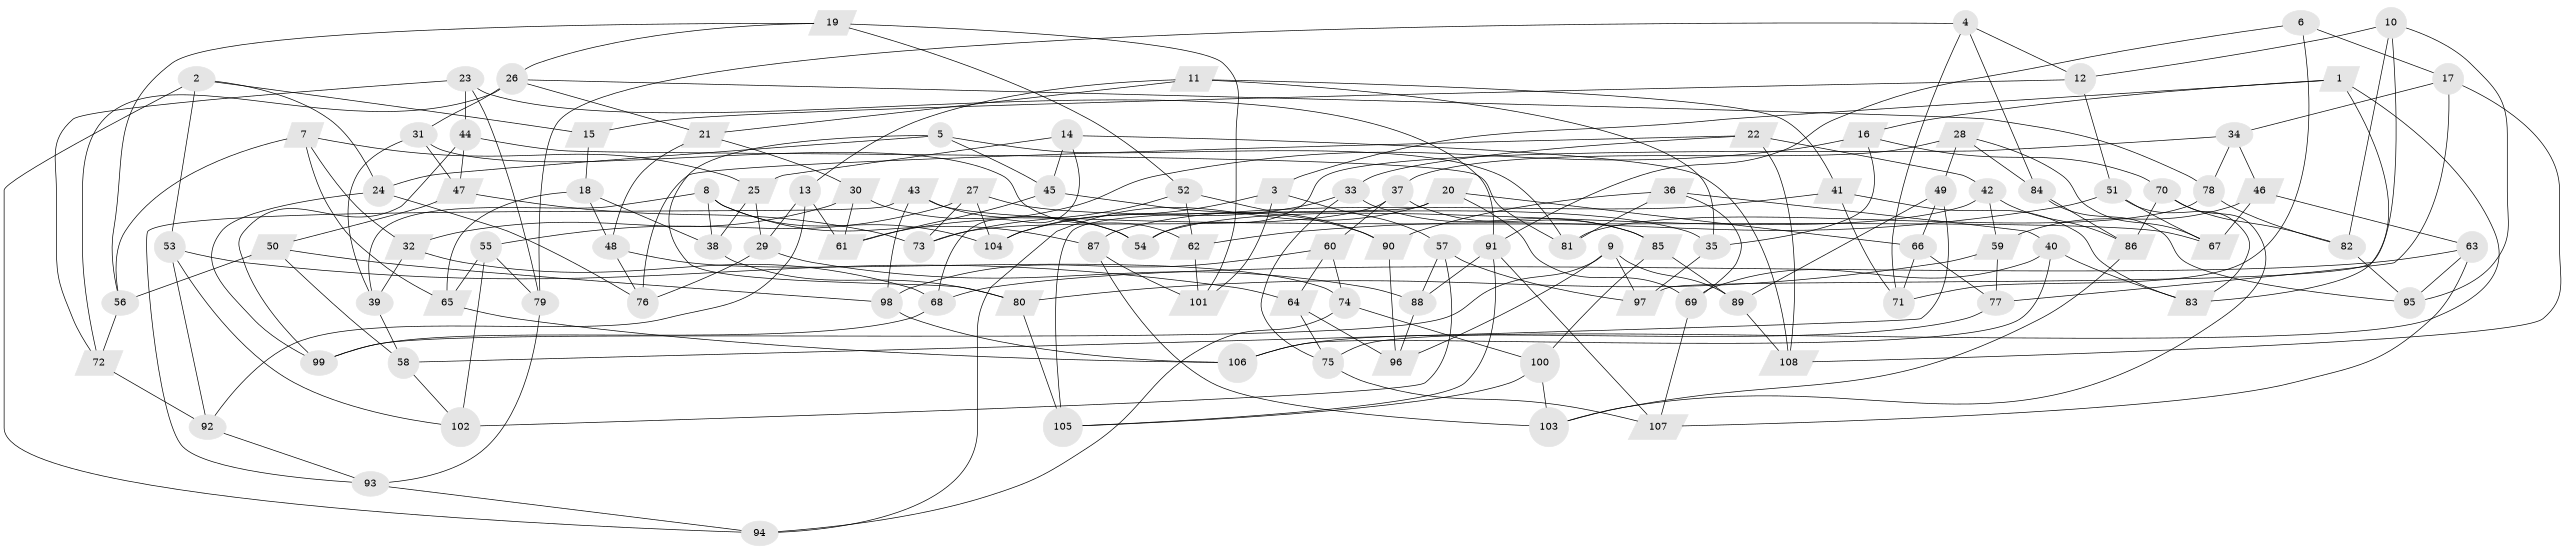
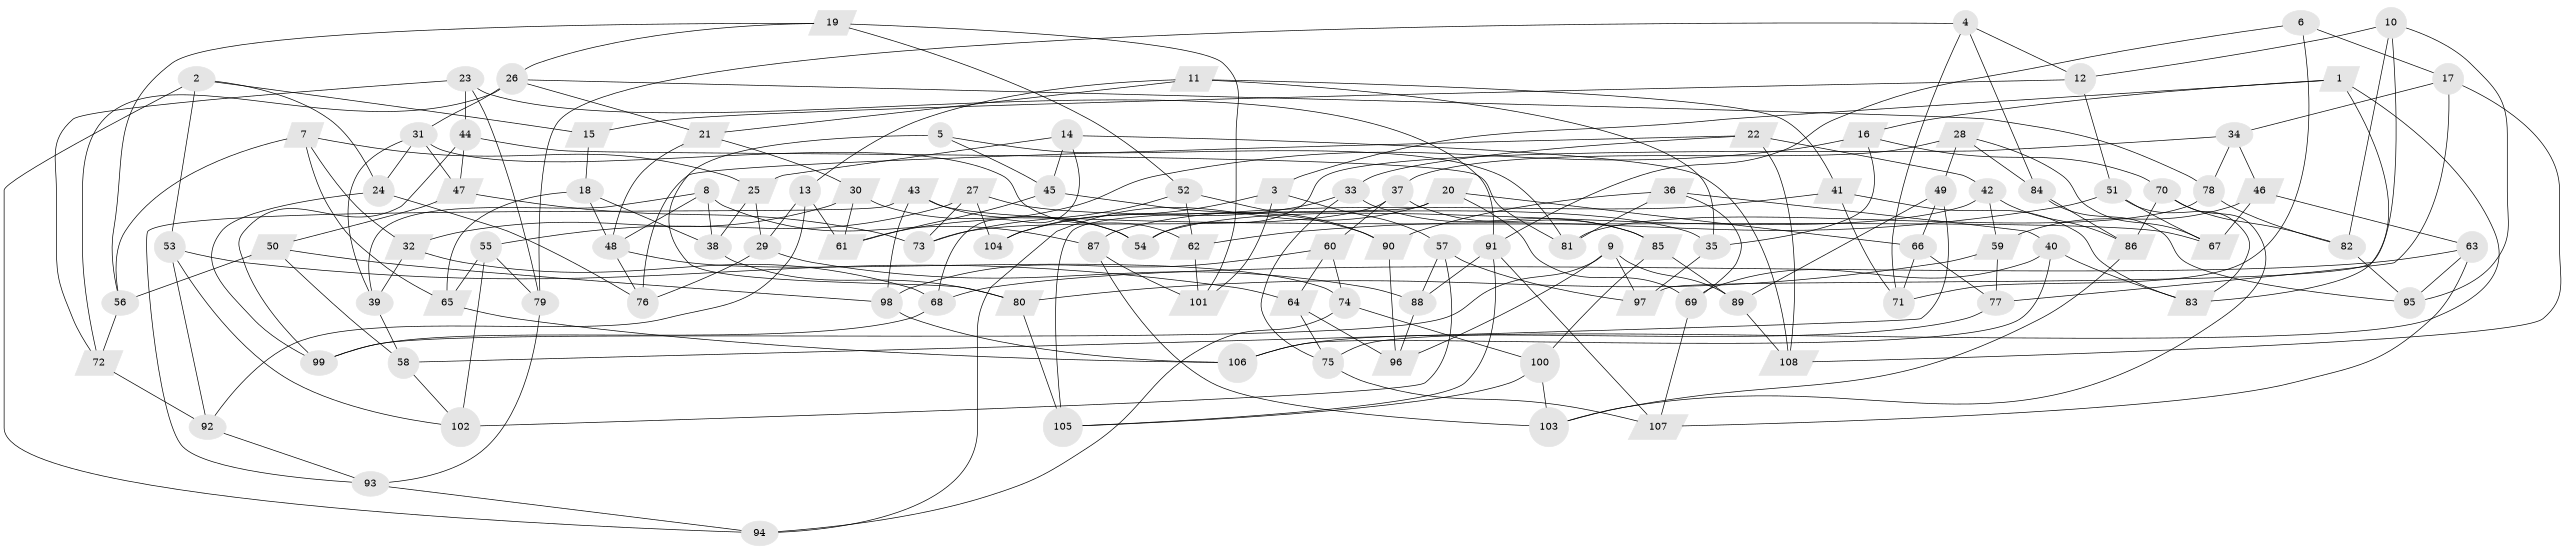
  graph {
    node [color=gray90 shape=parallelogram style=filled]
    1
    3
    16
    75 [shape=circle]
    83
    57 [shape=ellipse]
    101
    104 [shape=ellipse]
    35 [shape=ellipse]
    61
    70 [shape=ellipse]
    107
    2 [shape=ellipse]
    15
    24 [shape=circle]
    53 [shape=circle]
    94 [shape=ellipse]
    18 [shape=ellipse]
    99 [shape=ellipse]
    76 [shape=circle]
    92 [shape=ellipse]
    64
    102 [shape=circle]
    88 [shape=ellipse]
    97
    4 [shape=circle]
    12 [shape=circle]
    71 [shape=circle]
    79 [shape=ellipse]
    84 [shape=ellipse]
    51 [shape=ellipse]
    93 [shape=ellipse]
    95 [shape=circle]
    86
    5 [shape=circle]
    45 [shape=circle]
    80
    81 [shape=ellipse]
    90
    105 [shape=circle]
    6 [shape=ellipse]
    17 [shape=circle]
    91 [shape=ellipse]
    108
    34 [shape=ellipse]
    77 [shape=ellipse]
    96
    7
    25
    32
    56 [shape=ellipse]
    65
    38 [shape=ellipse]
    29 [shape=ellipse]
    39 [shape=ellipse]
    68 [shape=ellipse]
    72
    106 [shape=circle]
    8 [shape=circle]
    87 [shape=circle]
    58 [shape=circle]
    103 [shape=circle]
    9 [shape=circle]
    89 [shape=ellipse]
    10 [shape=circle]
    82 [shape=ellipse]
    13 [shape=circle]
    11
    21
    41
    48 [shape=ellipse]
    30
    67
    62
    14 [shape=circle]
    78 [shape=circle]
    54 [shape=ellipse]
    46
    74 [shape=circle]
    19
    26 [shape=circle]
    52 [shape=ellipse]
    31 [shape=ellipse]
    73 [shape=circle]
    20
    66 [shape=ellipse]
    69 [shape=circle]
    22
    33 [shape=ellipse]
    42 [shape=ellipse]
    85
    59
    23 [shape=ellipse]
    44 [shape=circle]
    47
    27
    55 [shape=circle]
    28
    37 [shape=circle]
    49 [shape=circle]
    60
    50
    100 [shape=circle]
    63 [shape=circle]
    36
    40 [shape=ellipse]
    98 [shape=circle]
    43
    1 -- 3
    1 -- 16
    1 -- 75
    1 -- 83
    3 -- 57
    3 -- 101
    3 -- 104
    16 -- 35
    16 -- 61
    16 -- 70
    75 -- 107
    57 -- 102
    57 -- 88
    57 -- 97
    35 -- 97
    70 -- 86
    70 -- 103
    70 -- 82
    2 -- 15
    2 -- 24
    2 -- 53
    2 -- 94
    15 -- 18
    24 -- 99
    24 -- 76
    53 -- 92
    53 -- 64
    53 -- 102
    18 -- 65
    18 -- 38
    18 -- 48
    92 -- 93
    64 -- 75
    64 -- 96
    88 -- 96
    4 -- 12
    4 -- 71
    4 -- 79
    4 -- 84
    12 -- 15
    12 -- 51
    79 -- 93
    84 -- 95
    84 -- 86
    51 -- 83
    51 -- 67
    51 -- 62
    93 -- 94
    86 -- 103
-   5 -- 24
+   31 -- 24
    5 -- 45
    5 -- 80
    5 -- 81
    45 -- 61
    45 -- 90
    80 -- 105
    90 -- 96
    6 -- 71
    6 -- 17
    6 -- 91
    17 -- 108
    17 -- 34
    17 -- 77
    91 -- 107
    91 -- 88
    91 -- 105
    34 -- 78
    34 -- 54
    34 -- 46
    77 -- 106
    7 -- 25
    7 -- 32
    7 -- 56
    7 -- 65
    25 -- 38
    25 -- 29
    32 -- 39
    32 -- 68
    56 -- 72
    65 -- 106
    38 -- 80
    29 -- 76
    29 -- 88
    39 -- 58
    68 -- 99
    72 -- 92
-   8 -- 104
+   8 -- 48
    8 -- 38
    8 -- 39
    8 -- 87
    87 -- 101
    87 -- 103
    58 -- 102
    9 -- 99
    9 -- 97
    9 -- 96
    9 -- 89
    89 -- 108
    10 -- 97
    10 -- 12
    10 -- 95
    10 -- 82
    82 -- 95
    13 -- 61
    13 -- 92
    13 -- 29
    11 -- 35
    11 -- 13
    11 -- 21
    11 -- 41
    21 -- 48
    21 -- 30
    41 -- 83
    41 -- 71
    41 -- 87
    48 -- 76
    48 -- 74
    30 -- 61
    30 -- 32
    30 -- 54
    62 -- 101
    14 -- 45
    14 -- 108
    14 -- 25
    14 -- 68
    78 -- 81
    78 -- 82
    46 -- 67
    46 -- 59
    46 -- 63
    74 -- 94
    74 -- 100
    19 -- 101
    19 -- 56
    19 -- 26
    19 -- 52
    26 -- 72
    26 -- 21
    26 -- 78
    26 -- 31
    52 -- 90
    52 -- 62
    52 -- 73
    31 -- 39
    31 -- 62
    31 -- 47
    20 -- 94
    20 -- 105
    20 -- 66
    20 -- 69
    66 -- 71
    66 -- 77
    69 -- 107
    22 -- 76
    22 -- 108
    22 -- 33
    22 -- 42
    33 -- 75
    33 -- 104
    33 -- 85
    42 -- 86
    42 -- 54
    42 -- 59
    85 -- 89
    85 -- 100
    59 -- 80
    59 -- 77
    23 -- 79
    23 -- 91
    23 -- 72
    23 -- 44
    44 -- 99
    44 -- 81
    44 -- 47
    47 -- 73
    47 -- 50
    27 -- 104
    27 -- 35
    27 -- 73
    27 -- 55
    55 -- 102
    55 -- 79
    55 -- 65
    28 -- 84
    28 -- 67
    28 -- 37
    28 -- 49
    37 -- 73
    37 -- 85
    37 -- 60
    49 -- 58
    49 -- 89
    49 -- 66
    60 -- 64
    60 -- 74
    60 -- 98
    50 -- 56
    50 -- 58
    50 -- 98
    100 -- 105
    100 -- 103
    63 -- 107
    63 -- 95
    63 -- 68
    36 -- 81
    36 -- 90
    36 -- 69
    36 -- 40
    40 -- 83
    40 -- 106
    40 -- 69
    98 -- 106
    43 -- 93
    43 -- 67
    43 -- 54
    43 -- 98
  }
